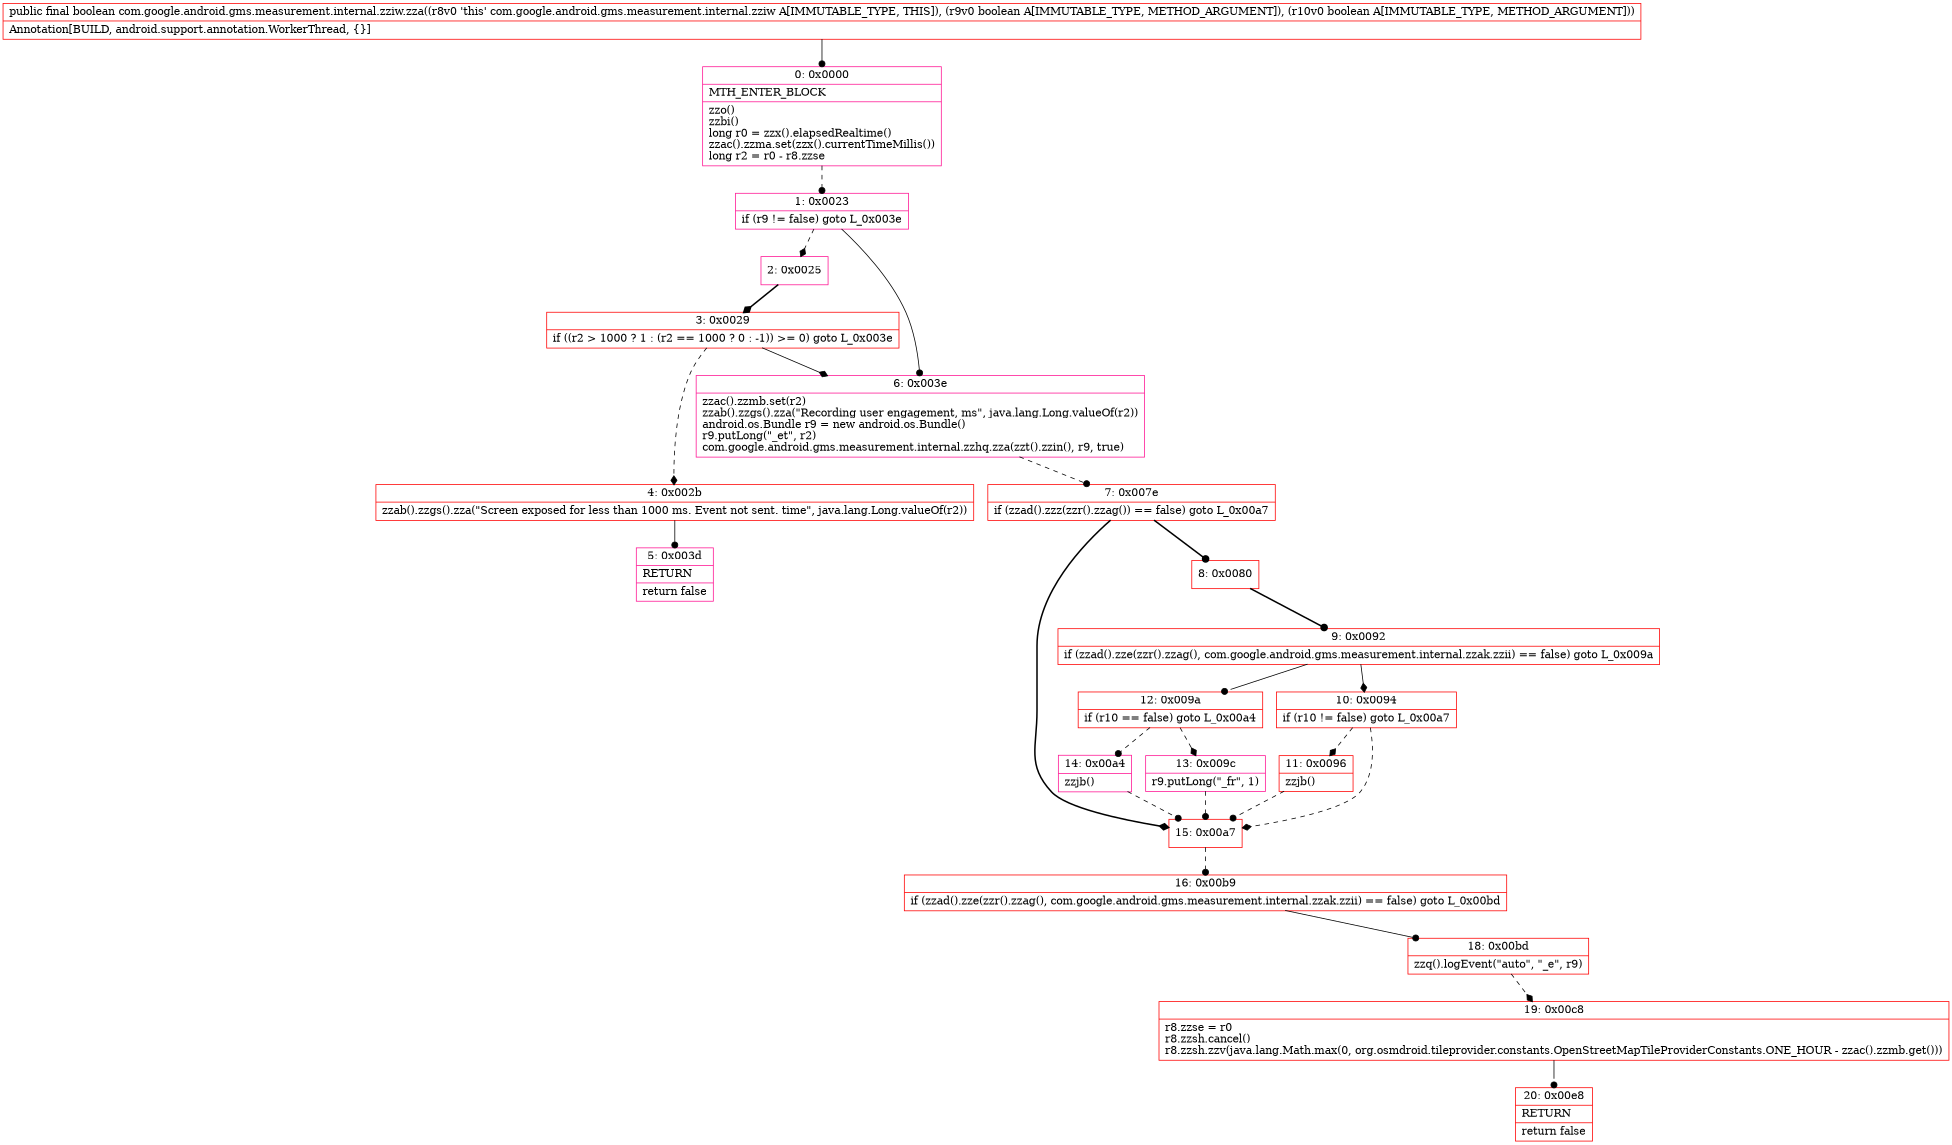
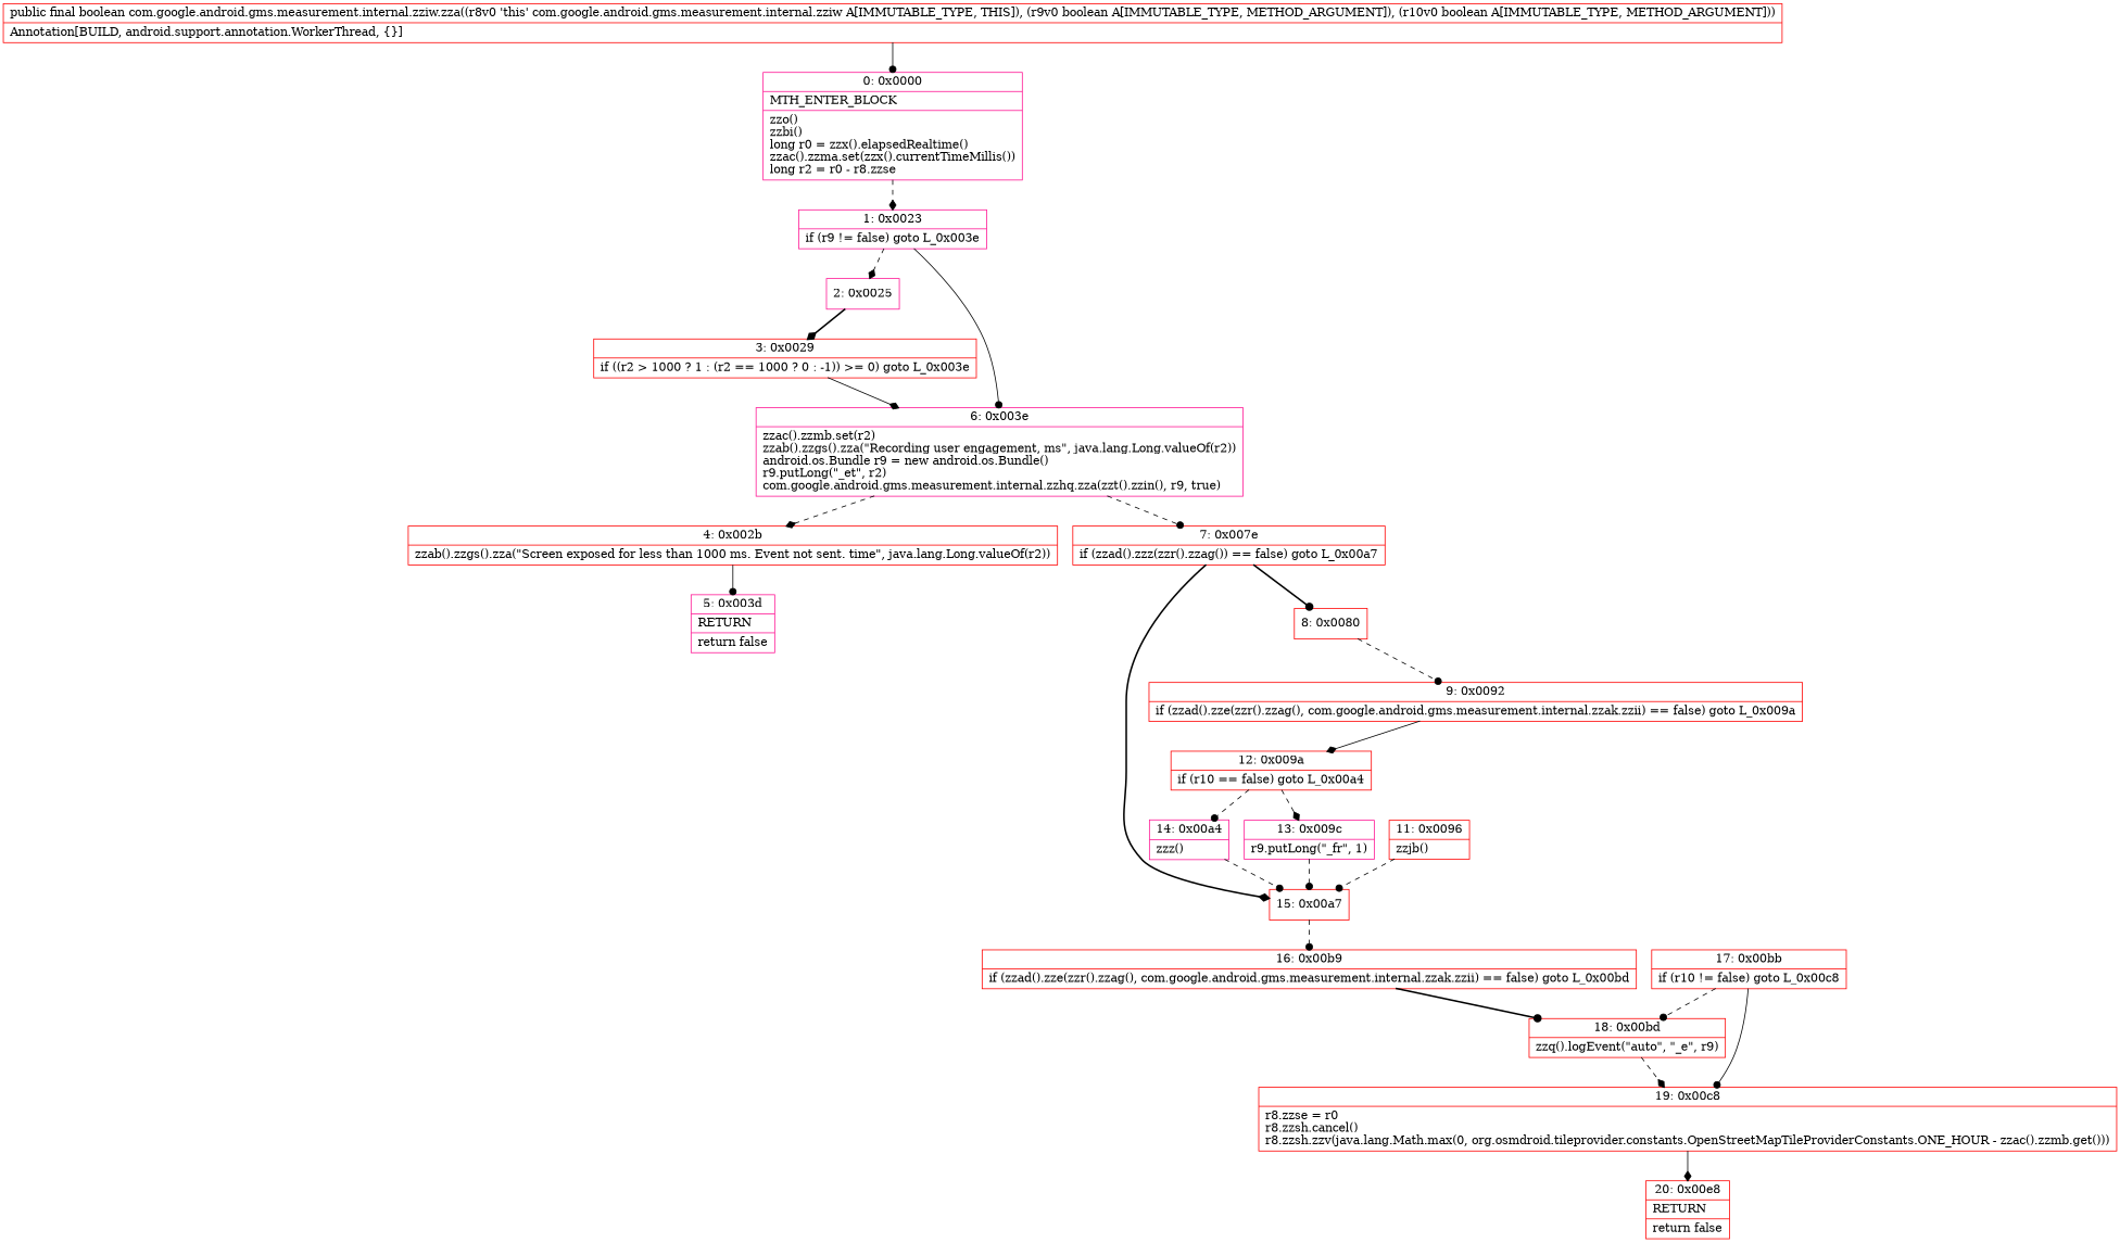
  digraph {
    node [color=red shape=record]
    edge [arrowhead=dot style=dashed]
    n1 [color=deeppink label="{0\:\ 0x0000|MTH_ENTER_BLOCK\l|zzo()\lzzbi()\llong r0 = zzx().elapsedRealtime()\lzzac().zzma.set(zzx().currentTimeMillis())\llong r2 = r0 \- r8.zzse\l}"]
    n2 [color=deeppink label="{1\:\ 0x0023|if (r9 != false) goto L_0x003e\l}"]
    n3 [color=deeppink label="{2\:\ 0x0025}"]
    n4 [color=deeppink label="{6\:\ 0x003e|zzac().zzmb.set(r2)\lzzab().zzgs().zza(\"Recording user engagement, ms\", java.lang.Long.valueOf(r2))\landroid.os.Bundle r9 = new android.os.Bundle()\lr9.putLong(\"_et\", r2)\lcom.google.android.gms.measurement.internal.zzhq.zza(zzt().zzin(), r9, true)\l}"]
    n5 [label="{3\:\ 0x0029|if ((r2 \> 1000 ? 1 : (r2 == 1000 ? 0 : \-1)) \>= 0) goto L_0x003e\l}"]
    n6 [label="{7\:\ 0x007e|if (zzad().zzz(zzr().zzag()) == false) goto L_0x00a7\l}"]
    n7 [label="{4\:\ 0x002b|zzab().zzgs().zza(\"Screen exposed for less than 1000 ms. Event not sent. time\", java.lang.Long.valueOf(r2))\l}"]
    n8 [color=deeppink label="{5\:\ 0x003d|RETURN\l|return false\l}"]
    n9 [label="{8\:\ 0x0080}"]
    n10 [label="{15\:\ 0x00a7}"]
    n11 [label="{9\:\ 0x0092|if (zzad().zze(zzr().zzag(), com.google.android.gms.measurement.internal.zzak.zzii) == false) goto L_0x009a\l}"]
    n12 [label="{16\:\ 0x00b9|if (zzad().zze(zzr().zzag(), com.google.android.gms.measurement.internal.zzak.zzii) == false) goto L_0x00bd\l}"]
-   n13 [label="{10\:\ 0x0094|if (r10 != false) goto L_0x00a7\l}"]
    n14 [label="{12\:\ 0x009a|if (r10 == false) goto L_0x00a4\l}"]
    n15 [label="{11\:\ 0x0096|zzjb()\l}"]
    n16 [color=deeppink label="{13\:\ 0x009c|r9.putLong(\"_fr\", 1)\l}"]
-   n17 [color=deeppink label="{14\:\ 0x00a4|zzjb()\l}"]
+   n17 [color=deeppink label="{14\:\ 0x00a4|zzz()\l}"]
    n18 [label="{18\:\ 0x00bd|zzq().logEvent(\"auto\", \"_e\", r9)\l}"]
+   n19 [label="{17\:\ 0x00bb|if (r10 != false) goto L_0x00c8\l}"]
    n20 [label="{19\:\ 0x00c8|r8.zzse = r0\lr8.zzsh.cancel()\lr8.zzsh.zzv(java.lang.Math.max(0, org.osmdroid.tileprovider.constants.OpenStreetMapTileProviderConstants.ONE_HOUR \- zzac().zzmb.get()))\l}"]
    n21 [label="{20\:\ 0x00e8|RETURN\l|return false\l}"]
    n22 [label="{public final boolean com.google.android.gms.measurement.internal.zziw.zza((r8v0 'this' com.google.android.gms.measurement.internal.zziw A[IMMUTABLE_TYPE, THIS]), (r9v0 boolean A[IMMUTABLE_TYPE, METHOD_ARGUMENT]), (r10v0 boolean A[IMMUTABLE_TYPE, METHOD_ARGUMENT]))  | Annotation[BUILD, android.support.annotation.WorkerThread, \{\}]\l}"]
-   n1 -> n2
+   n1 -> n2 [arrowhead=diamond]
    n2 -> n3 [arrowhead=diamond]
    n2 -> n4 [style=solid]
    n3 -> n5 [arrowhead=diamond style=bold]
    n4 -> n6
    n5 -> n4 [arrowhead=diamond style=solid]
-   n5 -> n7 [arrowhead=diamond]
+   n4 -> n7 [arrowhead=diamond]
    n6 -> n9 [style=bold]
    n6 -> n10 [arrowhead=diamond style=bold]
    n7 -> n8 [style=solid]
-   n9 -> n11 [style=bold]
+   n9 -> n11
    n10 -> n12
-   n11 -> n13 [arrowhead=diamond style=solid]
-   n11 -> n14 [style=solid]
-   n12 -> n18 [style=solid]
-   n13 -> n10 [arrowhead=diamond]
-   n13 -> n15 [arrowhead=diamond]
+   n11 -> n14 [arrowhead=diamond style=solid]
+   n12 -> n18 [style=bold]
    n14 -> n16 [arrowhead=diamond]
    n14 -> n17
    n15 -> n10
    n16 -> n10
    n17 -> n10
    n18 -> n20 [arrowhead=diamond]
-   n20 -> n21 [style=solid]
+   n19 -> n18
+   n19 -> n20 [style=solid]
+   n20 -> n21 [arrowhead=diamond style=solid]
    n22 -> n1 [style=solid]
  }
